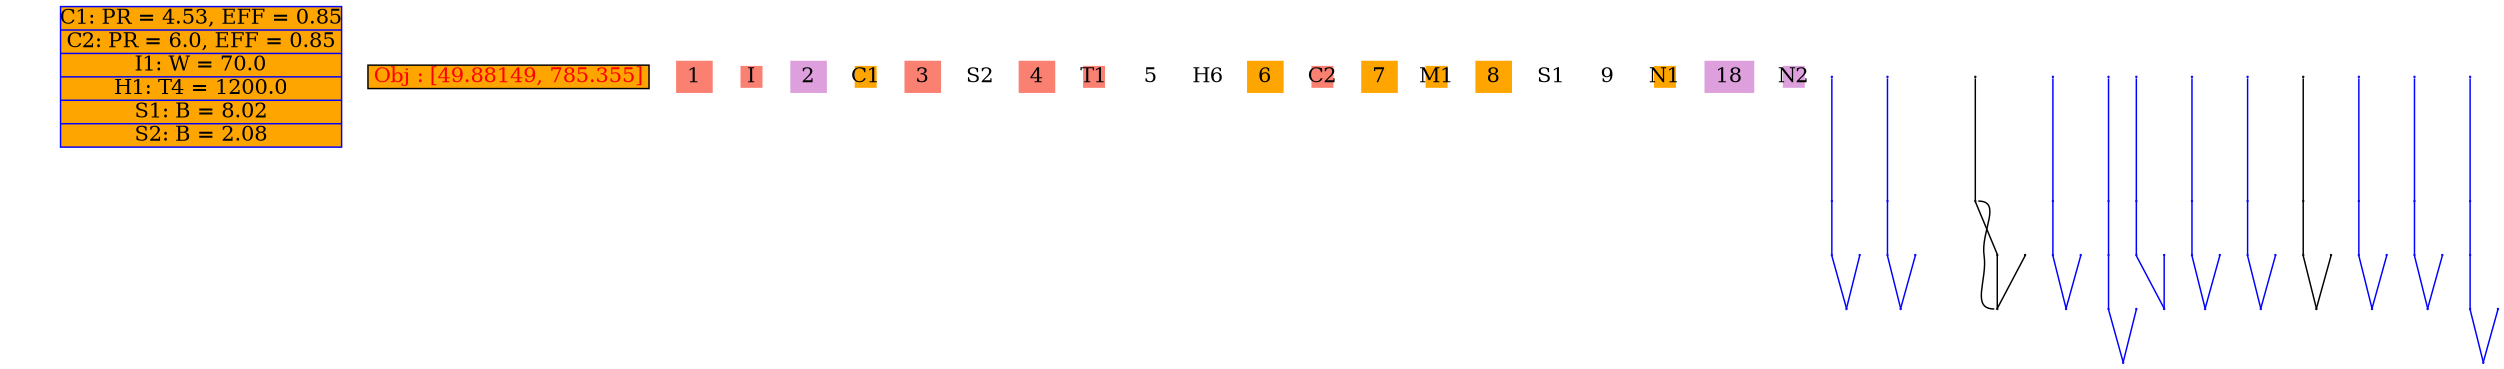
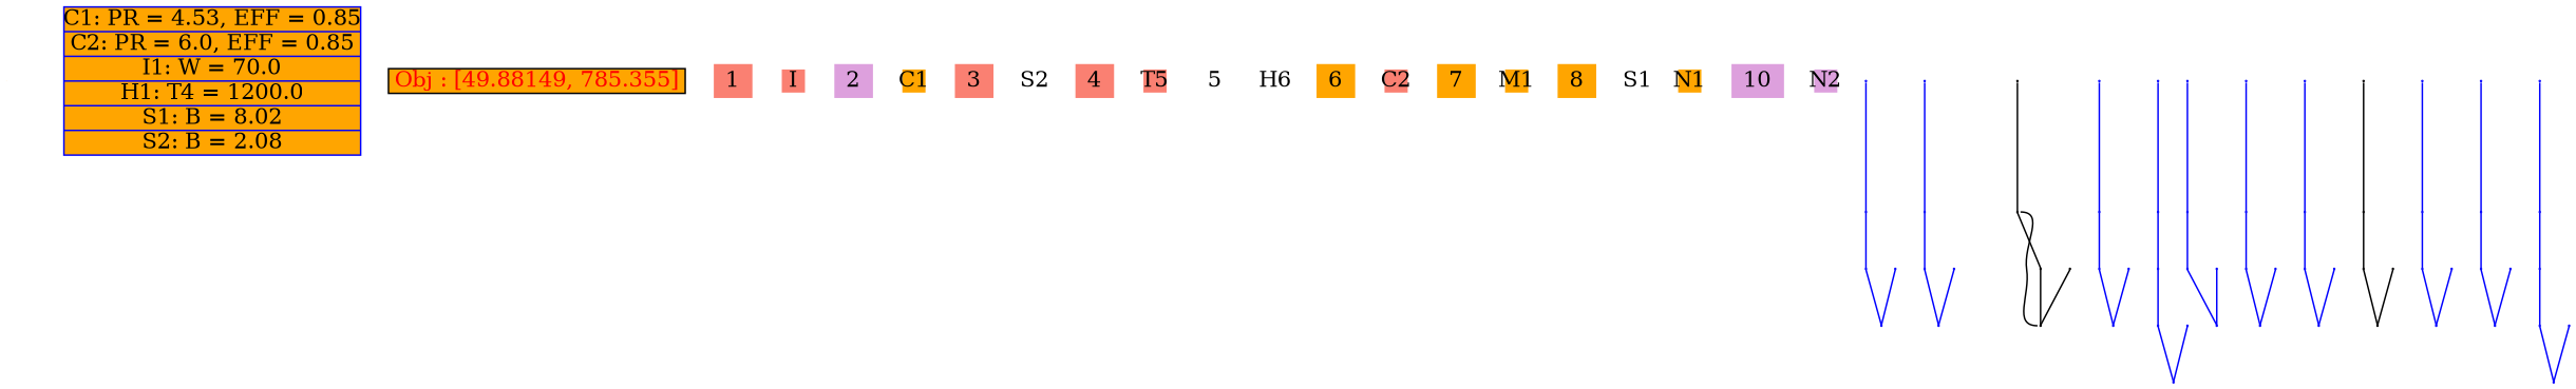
  graph {
    node [color=blue fillcolor=orange fixedsize=true shape=point style=filled]
    edge [color=blue]
    sizeNode1 [color=white height=0.01 width=0.01]
    sizeNode2 [color=white fillcolor=white height=0.01 width=0.01]
    n3 [height=1.3333333333333333 label="{C1:  PR = 4.53, EFF = 0.85|C2:  PR = 6.0, EFF = 0.85|I1:  W = 70.0|H1:  T4 = 1200.0|S1:  B = 8.02|S2:  B = 2.08}" shape=record width=2.6666666666666665]
    n4 [color=black fontcolor=red height=0.2222222222222222 label="Obj : [49.88149, 785.355]" shape=box width=2.6666666666666665]
    1 [color=white fillcolor=salmon height=0 shape=box width=0 fixedsize=""]
    n6 [color=white fillcolor=salmon height=0.2222222222222222 label=I shape=box width=0.2222222222222222]
    2 [color=white fillcolor=plum height=0 shape=box width=0 fixedsize=""]
    n8 [color=white height=0.2222222222222222 label=C1 shape=box width=0.2222222222222222]
    3 [color=white fillcolor=salmon height=0 shape=box width=0 fixedsize=""]
    n10 [color=white fillcolor=white height=0.2222222222222222 label=S2 shape=box width=0.2222222222222222]
    4 [color=white fillcolor=salmon height=0 shape=box width=0 fixedsize=""]
-   n12 [color=white fillcolor=salmon height=0.2222222222222222 label=T1 shape=box width=0.2222222222222222]
+   n12 [color=white fillcolor=salmon height=0.2222222222222222 label=T5 shape=box width=0.2222222222222222]
    5 [color=white fillcolor=white height=0 shape=box width=0 fixedsize=""]
    n14 [color=white fillcolor=white height=0.2222222222222222 label=H6 shape=box width=0.2222222222222222]
    6 [color=white height=0 shape=box width=0 fixedsize=""]
    n16 [color=white fillcolor=salmon height=0.2222222222222222 label=C2 shape=box width=0.2222222222222222]
    7 [color=white height=0 shape=box width=0 fixedsize=""]
    n18 [color=white height=0.2222222222222222 label=M1 shape=box width=0.2222222222222222]
    8 [color=white height=0 shape=box width=0 fixedsize=""]
    n20 [color=white fillcolor=white height=0.2222222222222222 label=S1 shape=box width=0.2222222222222222]
-   9 [color=white fillcolor=white height=0 shape=box width=0 fixedsize=""]
    n22 [color=white height=0.2222222222222222 label=N1 shape=box width=0.2222222222222222]
-   10 [color=white fillcolor=plum height=0 shape=box width=0 label=18 fixedsize=""]
+   10 [color=white fillcolor=plum height=0 shape=box width=0 fixedsize=""]
    n24 [color=white fillcolor=plum height=0.2222222222222222 label=N2 shape=box width=0.2222222222222222]
    "1_e" [fillcolor=white height=0.01 width=0.01]
    "1s_e" [height=0.01 width=0.01]
    blankNode400 [fillcolor=white height=0.01 width=0.01]
    C1t_nw [fillcolor=white height=0.01 width=0.01]
    C1_nw [fillcolor=plum height=0.01 width=0.01]
    C1_ne [height=0.01 width=0.01]
    C1s_ne [fillcolor=white height=0.01 width=0.01]
    blankNode401 [fillcolor=white height=0.01 width=0.01]
    S2t_w [fillcolor=white height=0.01 width=0.01]
    S2_w [height=0.01 width=0.01]
    C1_e [color=black fillcolor=salmon height=0.01 width=0.01]
    C1s_e [color=black fillcolor=salmon height=0.01 width=0.01]
    T1t_w [color=black fillcolor=plum height=0.01 width=0.01]
    blankNode402 [color=black fillcolor=salmon height=0.01 width=0.01]
    T1_w [color=black fillcolor=salmon height=0.01 width=0.01]
    S2_ne [fillcolor=plum height=0.01 width=0.01]
    S2s_ne [fillcolor=salmon height=0.01 width=0.01]
    blankNode403 [fillcolor=salmon height=0.01 width=0.01]
    H1t_w [height=0.01 width=0.01]
    H1_w [fillcolor=white height=0.01 width=0.01]
    S2_se [fillcolor=salmon height=0.01 width=0.01]
    S2s_se [fillcolor=plum height=0.01 width=0.01]
    blankNode404 [height=0.01 width=0.01]
    blankNode405 [fillcolor=white height=0.01 width=0.01]
    C2_nw [fillcolor=plum height=0.01 width=0.01]
    C2t_nw [height=0.01 width=0.01]
    H1_e [height=0.01 width=0.01]
    H1s_e [fillcolor=plum height=0.01 width=0.01]
    blankNode406 [fillcolor=plum height=0.01 width=0.01]
    M1t_nw [fillcolor=salmon height=0.01 width=0.01]
    M1_nw [fillcolor=plum height=0.01 width=0.01]
    M1_e [fillcolor=plum height=0.01 width=0.01]
    M1s_e [fillcolor=white height=0.01 width=0.01]
    blankNode407 [height=0.01 width=0.01]
    T1t_nw [fillcolor=salmon height=0.01 width=0.01]
    T1_nw [fillcolor=salmon height=0.01 width=0.01]
    T1_ne [fillcolor=plum height=0.01 width=0.01]
    T1s_ne [height=0.01 width=0.01]
    blankNode408 [fillcolor=plum height=0.01 width=0.01]
    S1t_w [height=0.01 width=0.01]
    S1_w [fillcolor=plum height=0.01 width=0.01]
    T1_e [color=black fillcolor=salmon height=0.01 width=0.01]
    T1s_e [color=black fillcolor=salmon height=0.01 width=0.01]
    blankNode409 [color=black fillcolor=plum height=0.01 width=0.01]
    C2t_w [color=black fillcolor=plum height=0.01 width=0.01]
    C2_w [color=black fillcolor=plum height=0.01 width=0.01]
    S1_se [fillcolor=plum height=0.01 width=0.01]
    S1s_se [height=0.01 width=0.01]
    blankNode410 [height=0.01 width=0.01]
    N1t_w [fillcolor=salmon height=0.01 width=0.01]
    N1_w [fillcolor=salmon height=0.01 width=0.01]
    S1_ne [fillcolor=white height=0.01 width=0.01]
    S1s_ne [fillcolor=salmon height=0.01 width=0.01]
    blankNode411 [height=0.01 width=0.01]
    N2t_w [fillcolor=white height=0.01 width=0.01]
    N2_w [fillcolor=white height=0.01 width=0.01]
    M1_sw [fillcolor=white height=0.01 width=0.01]
    M1s_sw [fillcolor=salmon height=0.01 width=0.01]
    blankNode412 [height=0.01 width=0.01]
    blankNode413 [height=0.01 width=0.01]
    C2_ne [fillcolor=salmon height=0.01 width=0.01]
    C2t_ne [fillcolor=salmon height=0.01 width=0.01]
    "1_e" -- "1s_e"
    "1s_e" -- blankNode400
    blankNode400 -- C1t_nw
    C1_nw -- C1t_nw
    C1_ne -- C1s_ne
    C1s_ne -- blankNode401
    blankNode401 -- S2t_w
    S2_w -- S2t_w
    C1_e -- C1s_e [color=black]
    C1s_e -- T1t_w [color=black headport=w tailport=e]
    C1s_e -- blankNode402 [color=black]
    blankNode402 -- T1t_w [color=black]
    T1_w -- T1t_w [color=black]
    S2_ne -- S2s_ne
    S2s_ne -- blankNode403
    blankNode403 -- H1t_w
    H1_w -- H1t_w
    S2_se -- S2s_se
    S2s_se -- blankNode404
    blankNode404 -- blankNode405
    blankNode405 -- C2t_nw
    C2_nw -- C2t_nw
    H1_e -- H1s_e
    H1s_e -- blankNode406
    blankNode406 -- M1t_nw
    M1_nw -- M1t_nw
    M1_e -- M1s_e
    M1s_e -- blankNode407
    blankNode407 -- T1t_nw
    T1_nw -- T1t_nw
    T1_ne -- T1s_ne
    T1s_ne -- blankNode408
    blankNode408 -- S1t_w
    S1_w -- S1t_w
    T1_e -- T1s_e [color=black]
    T1s_e -- blankNode409 [color=black]
    blankNode409 -- C2t_w [color=black]
    C2_w -- C2t_w [color=black]
    S1_se -- S1s_se
    S1s_se -- blankNode410
    blankNode410 -- N1t_w
    N1_w -- N1t_w
    S1_ne -- S1s_ne
    S1s_ne -- blankNode411
    blankNode411 -- N2t_w
    N2_w -- N2t_w
    M1_sw -- M1s_sw
    M1s_sw -- blankNode412
    blankNode412 -- blankNode413
    blankNode413 -- C2t_ne
    C2_ne -- C2t_ne
  }
